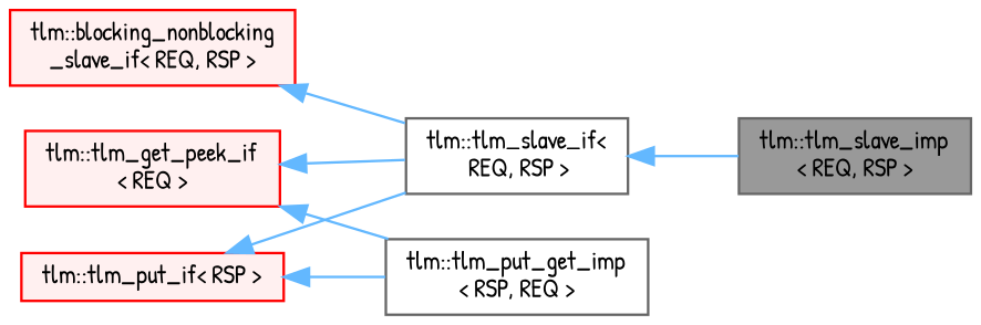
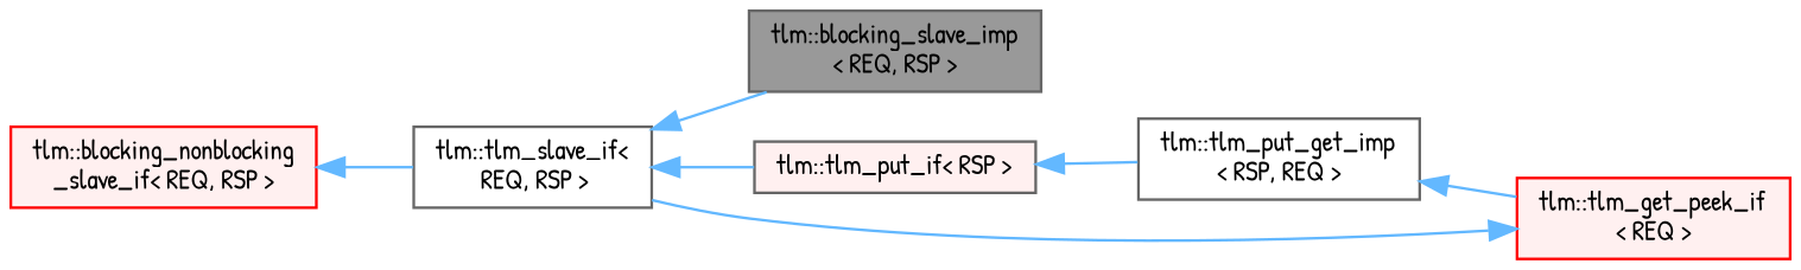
  digraph {
    fontname="Patrick Hand"
    rankdir=LR
    node [color=gray40 fillcolor="#FFF0F0" fontname="Patrick Hand" fontsize=10 shape=box style=filled]
    edge [color=steelblue1 dir=back fontname="Patrick Hand" fontsize=10 labelfontname=FreeSans labelfontsize=10 style=solid]
-   n1 [fillcolor=grey60 fontcolor=black height=0.2 label="tlm::tlm_slave_imp\l\< REQ, RSP \>" width=0.4]
+   n1 [fillcolor=grey60 fontcolor=black height=0.2 label="tlm::blocking_slave_imp\l\< REQ, RSP \>" width=0.4]
    n2 [fillcolor=white height=0.2 label="tlm::tlm_put_get_imp\l\< RSP, REQ \>" width=0.4]
-   n3 [color=red height=0.2 label="tlm::tlm_put_if\< RSP \>" width=0.4]
+   n3 [height=0.2 label="tlm::tlm_put_if\< RSP \>" width=0.4]
    n4 [fillcolor=white height=0.2 label="tlm::tlm_slave_if\<\l REQ, RSP \>" width=0.4]
    n5 [color=red height=0.2 label="tlm::tlm_get_peek_if\l\< REQ \>" width=0.4]
    n6 [color=red height=0.2 label="tlm::blocking_nonblocking\l_slave_if\< REQ, RSP \>" width=0.4]
    n3 -> n2
-   n3 -> n4
+   n4 -> n3
    n4 -> n1
-   n5 -> n2
+   n2 -> n5
    n5 -> n4
    n6 -> n4
  }
